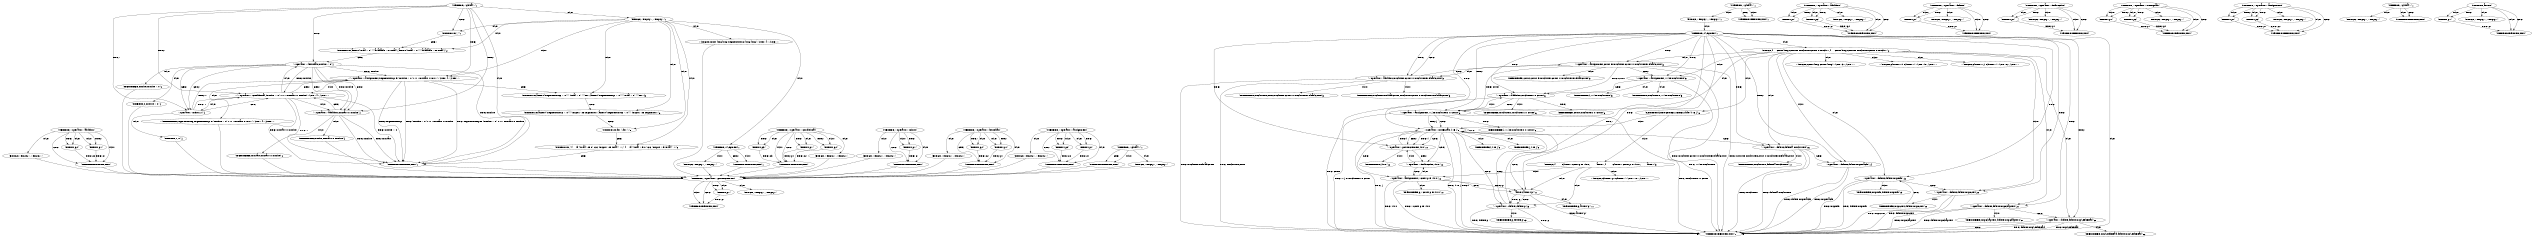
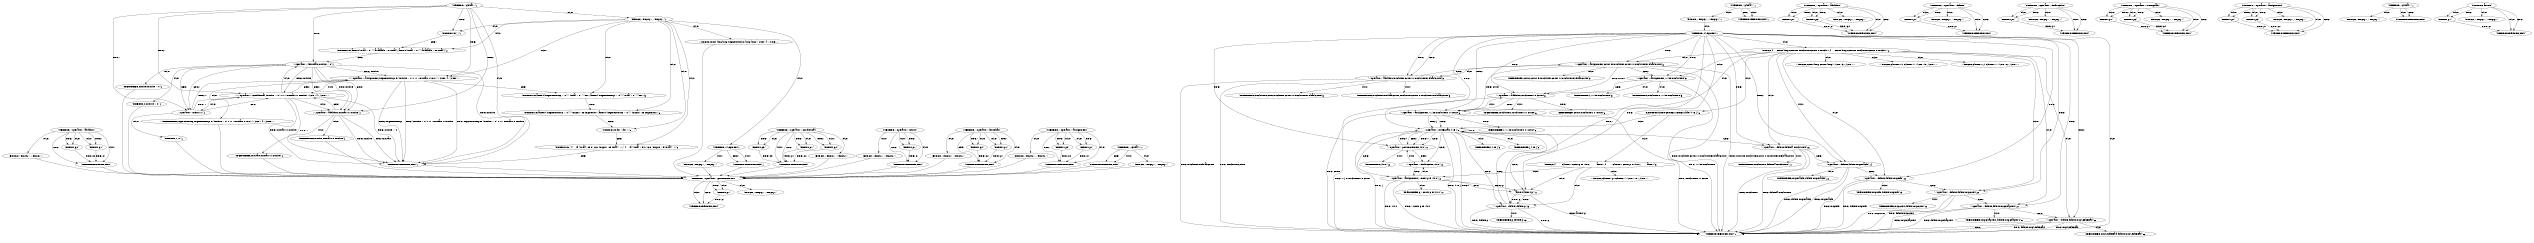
  digraph {
    n1 [label=<(METHOD,&lt;operator&gt;.postIncrement)>]
    n2 [label=<(PARAM,p1)>]
    n3 [label=<(BLOCK,&lt;empty&gt;,&lt;empty&gt;)>]
    n4 [label=<(METHOD_RETURN,ANY)>]
    n5 [label=<(METHOD,&lt;global&gt;)<SUB>1</SUB>>]
    n6 [label=<(BLOCK,&lt;empty&gt;,&lt;empty&gt;)<SUB>1</SUB>>]
    n7 [label=<(METHOD_RETURN,ANY)<SUB>1</SUB>>]
    n8 [label=<(METHOD,~Segment)<SUB>1</SUB>>]
    n9 [label=<(BLOCK,{     const long count = m_clusterCount + m_clu...,{     const long count = m_clusterCount + m_clu...)<SUB>2</SUB>>]
    n10 [label=<(&lt;operator&gt;.assignment,count = m_clusterCount + m_clusterPreloadCount)<SUB>3</SUB>>]
    n11 [label=<(&lt;operator&gt;.addition,m_clusterCount + m_clusterPreloadCount)<SUB>3</SUB>>]
    n12 [label=<(&lt;operator&gt;.assignment,** i = m_clusters)<SUB>5</SUB>>]
    n13 [label=<(&lt;operator&gt;.assignment,** j = m_clusters + count)<SUB>6</SUB>>]
    n14 [label=<(&lt;operator&gt;.addition,m_clusters + count)<SUB>6</SUB>>]
    n15 [label=<(&lt;operator&gt;.notEquals,i != j)<SUB>8</SUB>>]
    n16 [label=<(&lt;operator&gt;.postIncrement,i++)<SUB>10</SUB>>]
    n17 [label=<(assert,assert(p))<SUB>11</SUB>>]
    n18 [label=<(&lt;operator&gt;.delete,delete p)<SUB>13</SUB>>]
    n19 [label=<(&lt;operator&gt;.delete,delete[] m_clusters)<SUB>16</SUB>>]
    n20 [label=<(&lt;operator&gt;.delete,delete m_pTracks)<SUB>14</SUB>>]
    n21 [label=<(&lt;operator&gt;.delete,delete m_pInfo)<SUB>19</SUB>>]
    n22 [label=<(&lt;operator&gt;.delete,delete m_pCues)<SUB>20</SUB>>]
    n23 [label=<(&lt;operator&gt;.delete,delete m_pChapters)<SUB>21</SUB>>]
    n24 [label=<(&lt;operator&gt;.delete,delete m_pSeekHead)<SUB>22</SUB>>]
    n25 [label=<(METHOD_RETURN,ANY)<SUB>1</SUB>>]
    n26 [label="<(LOCAL,const long count: long)<SUB>3</SUB>>"]
    n27 [label="<(LOCAL,Cluster** i: Cluster**)<SUB>5</SUB>>"]
    n28 [label="<(LOCAL,Cluster** j: Cluster**)<SUB>6</SUB>>"]
    n29 [label=<(CONTROL_STRUCTURE,WHILE,while (i != j))<SUB>8</SUB>>]
    n30 [label=<(IDENTIFIER,count,count = m_clusterCount + m_clusterPreloadCount)<SUB>3</SUB>>]
    n31 [label=<(IDENTIFIER,m_clusterCount,m_clusterCount + m_clusterPreloadCount)<SUB>3</SUB>>]
    n32 [label=<(IDENTIFIER,m_clusterPreloadCount,m_clusterCount + m_clusterPreloadCount)<SUB>3</SUB>>]
    n33 [label=<(IDENTIFIER,i,** i = m_clusters)<SUB>5</SUB>>]
    n34 [label=<(IDENTIFIER,m_clusters,** i = m_clusters)<SUB>5</SUB>>]
    n35 [label=<(IDENTIFIER,j,** j = m_clusters + count)<SUB>6</SUB>>]
    n36 [label=<(IDENTIFIER,m_clusters,m_clusters + count)<SUB>6</SUB>>]
    n37 [label=<(IDENTIFIER,count,m_clusters + count)<SUB>6</SUB>>]
    n38 [label=<(IDENTIFIER,i,i != j)<SUB>8</SUB>>]
    n39 [label=<(IDENTIFIER,j,i != j)<SUB>8</SUB>>]
    n40 [label=<(&lt;operator&gt;.assignment,* const p = *i++)<SUB>10</SUB>>]
    n41 [label=<(&lt;operator&gt;.indirection,*i++)<SUB>10</SUB>>]
    n42 [label=<(IDENTIFIER,i,i++)<SUB>10</SUB>>]
-   n43 [label=<(IDENTIFIER,p,assert(p))<SUB>11</SUB>>]
    n44 [label=<(IDENTIFIER,p,delete p)<SUB>13</SUB>>]
    n45 [label=<(IDENTIFIER,m_clusters,delete[] m_clusters)<SUB>17</SUB>>]
+   n46 [label=<(IDENTIFIER,m_pTracks,delete m_pTracks)<SUB>18</SUB>>]
    n47 [label=<(IDENTIFIER,m_pInfo,delete m_pInfo)<SUB>19</SUB>>]
    n48 [label=<(IDENTIFIER,m_pCues,delete m_pCues)<SUB>20</SUB>>]
    n49 [label=<(IDENTIFIER,m_pChapters,delete m_pChapters)<SUB>21</SUB>>]
    n50 [label=<(IDENTIFIER,m_pSeekHead,delete m_pSeekHead)<SUB>22</SUB>>]
    n51 [label=<(BLOCK,{         Cluster* const p = *i++;         asse...,{         Cluster* const p = *i++;         asse...)<SUB>9</SUB>>]
    n52 [label="<(LOCAL,Cluster* p: Cluster*)<SUB>10</SUB>>"]
    n53 [label=<(IDENTIFIER,p,* const p = *i++)<SUB>10</SUB>>]
    n54 [label=<(METHOD,&lt;operator&gt;.addition)>]
    n55 [label=<(PARAM,p1)>]
    n56 [label=<(PARAM,p2)>]
    n57 [label=<(BLOCK,&lt;empty&gt;,&lt;empty&gt;)>]
    n58 [label=<(METHOD_RETURN,ANY)>]
    n59 [label=<(METHOD,&lt;operator&gt;.delete)>]
    n60 [label=<(PARAM,p1)>]
    n61 [label=<(BLOCK,&lt;empty&gt;,&lt;empty&gt;)>]
    n62 [label=<(METHOD_RETURN,ANY)>]
    n63 [label=<(METHOD,&lt;operator&gt;.indirection)>]
    n64 [label=<(PARAM,p1)>]
    n65 [label=<(BLOCK,&lt;empty&gt;,&lt;empty&gt;)>]
    n66 [label=<(METHOD_RETURN,ANY)>]
    n67 [label=<(METHOD,&lt;operator&gt;.notEquals)>]
    n68 [label=<(PARAM,p1)>]
    n69 [label=<(PARAM,p2)>]
    n70 [label=<(BLOCK,&lt;empty&gt;,&lt;empty&gt;)>]
    n71 [label=<(METHOD_RETURN,ANY)>]
    n72 [label=<(METHOD,&lt;operator&gt;.assignment)>]
    n73 [label=<(PARAM,p1)>]
    n74 [label=<(PARAM,p2)>]
    n75 [label=<(BLOCK,&lt;empty&gt;,&lt;empty&gt;)>]
    n76 [label=<(METHOD_RETURN,ANY)>]
    n77 [label=<(METHOD,&lt;global&gt;)<SUB>1</SUB>>]
    n78 [label=<(BLOCK,&lt;empty&gt;,&lt;empty&gt;)>]
    n79 [label=<(METHOD_RETURN,ANY)>]
    n80 [label=<(METHOD,assert)>]
    n81 [label=<(PARAM,p1)>]
    n82 [label=<(BLOCK,&lt;empty&gt;,&lt;empty&gt;)>]
    n83 [label=<(METHOD_RETURN,ANY)>]
    n84 [label=<(METHOD,&lt;operator&gt;.addition)>]
    n85 [label=<(PARAM,p1)>]
    n86 [label=<(PARAM,p2)>]
    n87 [label=<(BLOCK,&lt;empty&gt;,&lt;empty&gt;)>]
    n88 [label=<(METHOD_RETURN,ANY)>]
    n89 [label=<(METHOD,&lt;global&gt;)<SUB>1</SUB>>]
    n90 [label=<(BLOCK,&lt;empty&gt;,&lt;empty&gt;)<SUB>1</SUB>>]
    n91 [label=<(UNKNOWN,),))<SUB>1</SUB>>]
    n92 [label="<(&lt;operator&gt;.assignment,segment_stop = (m_size &lt; 0) ? -1 : m_start + m_...)<SUB>4</SUB>>"]
    n93 [label="<(&lt;operator&gt;.conditional,(m_size &lt; 0) ? -1 : m_start + m_size)<SUB>4</SUB>>"]
    n94 [label=<(&lt;operator&gt;.lessThan,m_size &lt; 0)<SUB>4</SUB>>]
    n95 [label=<(&lt;operator&gt;.minus,-1)<SUB>4</SUB>>]
    n96 [label=<(&lt;operator&gt;.addition,m_start + m_size)<SUB>4</SUB>>]
    n97 [label=<(METHOD_RETURN,ANY)<SUB>1</SUB>>]
    n98 [label=<(METHOD,~Segment)<SUB>1</SUB>>]
    n99 [label=<(UNKNOWN,assert((total &lt; 0) || (available &lt;= total));,assert((total &lt; 0) || (available &lt;= total));)<SUB>2</SUB>>]
    n100 [label="<(LOCAL,const long long segment_stop: long long)<SUB>4</SUB>>"]
    n101 [label=<(UNKNOWN,assert((segment_stop &lt; 0) || (total &lt; 0) || (se...,assert((segment_stop &lt; 0) || (total &lt; 0) || (se...)<SUB>5</SUB>>]
    n102 [label=<(UNKNOWN,assert((segment_stop &lt; 0) || (m_pos &lt;= segment_...,assert((segment_stop &lt; 0) || (m_pos &lt;= segment_...)<SUB>6</SUB>>]
    n103 [label=<(UNKNOWN,for (;,for (;)<SUB>8</SUB>>]
    n104 [label=<(UNKNOWN,) {     if ((total &gt;= 0) &amp;&amp; (m_pos &gt;= total))  ...,) {     if ((total &gt;= 0) &amp;&amp; (m_pos &gt;= total))  ...)<SUB>8</SUB>>]
    n105 [label="<(IDENTIFIER,segment_stop,segment_stop = (m_size &lt; 0) ? -1 : m_start + m_...)<SUB>4</SUB>>"]
    n106 [label=<(IDENTIFIER,m_size,m_size &lt; 0)<SUB>4</SUB>>]
    n107 [label=<(LITERAL,0,m_size &lt; 0)<SUB>4</SUB>>]
    n108 [label=<(LITERAL,1,-1)<SUB>4</SUB>>]
    n109 [label=<(IDENTIFIER,m_start,m_start + m_size)<SUB>4</SUB>>]
    n110 [label=<(IDENTIFIER,m_size,m_start + m_size)<SUB>4</SUB>>]
    n111 [label=<(BLOCK,&lt;empty&gt;,&lt;empty&gt;)>]
    n112 [label=<(METHOD_RETURN,ANY)<SUB>1</SUB>>]
    n113 [label=<(METHOD,&lt;operator&gt;.conditional)>]
    n114 [label=<(PARAM,p1)>]
    n115 [label=<(PARAM,p2)>]
    n116 [label=<(PARAM,p3)>]
    n117 [label=<(BLOCK,&lt;empty&gt;,&lt;empty&gt;)>]
    n118 [label=<(METHOD_RETURN,ANY)>]
    n119 [label=<(METHOD,&lt;operator&gt;.minus)>]
    n120 [label=<(PARAM,p1)>]
    n121 [label=<(BLOCK,&lt;empty&gt;,&lt;empty&gt;)>]
    n122 [label=<(METHOD_RETURN,ANY)>]
    n123 [label=<(METHOD,&lt;operator&gt;.lessThan)>]
    n124 [label=<(PARAM,p1)>]
    n125 [label=<(PARAM,p2)>]
    n126 [label=<(BLOCK,&lt;empty&gt;,&lt;empty&gt;)>]
    n127 [label=<(METHOD_RETURN,ANY)>]
    n128 [label=<(METHOD,&lt;operator&gt;.assignment)>]
    n129 [label=<(PARAM,p1)>]
    n130 [label=<(PARAM,p2)>]
    n131 [label=<(BLOCK,&lt;empty&gt;,&lt;empty&gt;)>]
    n132 [label=<(METHOD_RETURN,ANY)>]
    n133 [label=<(METHOD,&lt;global&gt;)<SUB>1</SUB>>]
    n134 [label=<(BLOCK,&lt;empty&gt;,&lt;empty&gt;)>]
    n135 [label=<(METHOD_RETURN,ANY)>]
    n1 -> n2 [label="AST: "]
    n1 -> n2 [label="DDG: "]
    n1 -> n3 [label="AST: "]
    n1 -> n4 [label="AST: "]
    n1 -> n4 [label="CFG: "]
    n2 -> n4 [label="DDG: p1"]
    n5 -> n6 [label="AST: "]
    n5 -> n7 [label="AST: "]
    n5 -> n7 [label="CFG: "]
    n6 -> n8 [label="AST: "]
    n8 -> n9 [label="AST: "]
    n8 -> n10 [label="DDG: "]
    n8 -> n11 [label="CFG: "]
    n8 -> n11 [label="DDG: "]
    n8 -> n12 [label="DDG: "]
    n8 -> n13 [label="DDG: "]
    n8 -> n14 [label="DDG: "]
    n8 -> n15 [label="DDG: "]
    n8 -> n16 [label="DDG: "]
    n8 -> n17 [label="DDG: "]
    n8 -> n18 [label="DDG: "]
    n8 -> n19 [label="DDG: "]
    n8 -> n20 [label="DDG: "]
    n8 -> n21 [label="DDG: "]
    n8 -> n22 [label="DDG: "]
    n8 -> n23 [label="DDG: "]
    n8 -> n24 [label="DDG: "]
    n8 -> n25 [label="AST: "]
    n9 -> n10 [label="AST: "]
    n9 -> n12 [label="AST: "]
    n9 -> n13 [label="AST: "]
    n9 -> n19 [label="AST: "]
    n9 -> n20 [label="AST: "]
    n9 -> n21 [label="AST: "]
    n9 -> n22 [label="AST: "]
    n9 -> n23 [label="AST: "]
    n9 -> n24 [label="AST: "]
    n9 -> n26 [label="AST: "]
    n9 -> n27 [label="AST: "]
    n9 -> n28 [label="AST: "]
    n9 -> n29 [label="AST: "]
    n10 -> n11 [label="AST: "]
    n10 -> n12 [label="CFG: "]
    n10 -> n13 [label="DDG: count"]
    n10 -> n14 [label="DDG: count"]
    n10 -> n25 [label="DDG: m_clusterCount + m_clusterPreloadCount"]
    n10 -> n25 [label="DDG: count = m_clusterCount + m_clusterPreloadCount"]
    n10 -> n30 [label="AST: "]
    n11 -> n10 [label="CFG: "]
    n11 -> n25 [label="DDG: m_clusterCount"]
    n11 -> n25 [label="DDG: m_clusterPreloadCount"]
    n11 -> n31 [label="AST: "]
    n11 -> n32 [label="AST: "]
    n12 -> n14 [label="CFG: "]
    n12 -> n25 [label="DDG: ** i = m_clusters"]
    n12 -> n33 [label="AST: "]
    n12 -> n34 [label="AST: "]
    n13 -> n14 [label="AST: "]
    n13 -> n15 [label="CFG: "]
    n13 -> n15 [label="DDG: j"]
    n13 -> n25 [label="DDG: m_clusters + count"]
    n13 -> n25 [label="DDG: ** j = m_clusters + count"]
    n13 -> n35 [label="DDG: "]
    n14 -> n13 [label="CFG: "]
    n14 -> n25 [label="DDG: count"]
    n14 -> n36 [label="AST: "]
    n14 -> n37 [label="DDG: "]
    n15 -> n15 [label="CDG: "]
    n15 -> n16 [label="CFG: "]
    n15 -> n16 [label="DDG: i"]
    n15 -> n16 [label="CDG: "]
    n15 -> n17 [label="CDG: "]
    n15 -> n18 [label="CDG: "]
    n15 -> n19 [label="CFG: "]
    n15 -> n25 [label="DDG: i"]
    n15 -> n25 [label="DDG: j"]
    n15 -> n25 [label="DDG: i != j"]
    n15 -> n38 [label="AST: "]
    n15 -> n39 [label="AST: "]
    n15 -> n40 [label="CDG: "]
    n15 -> n41 [label="CDG: "]
    n16 -> n15 [label="DDG: i"]
    n16 -> n41 [label="CFG: "]
    n16 -> n42 [label="AST: "]
    n17 -> n18 [label="CFG: "]
    n17 -> n18 [label="DDG: p"]
    n17 -> n25 [label="DDG: assert(p)"]
-   n17 -> n43 [label="AST: "]
    n18 -> n15 [label="CFG: "]
    n18 -> n25 [label="DDG: p"]
    n18 -> n25 [label="DDG: delete p"]
    n18 -> n44 [label="AST: "]
    n19 -> n20 [label="CFG: "]
    n19 -> n25 [label="DDG: m_clusters"]
    n19 -> n25 [label="DDG: delete[] m_clusters"]
    n19 -> n45 [label="AST: "]
-   n48 -> n21 [label="CFG: "]
+   n20 -> n21 [label="CFG: "]
    n20 -> n25 [label="DDG: delete m_pTracks"]
    n20 -> n25 [label="DDG: m_pTracks"]
+   n20 -> n46 [label="AST: "]
    n21 -> n22 [label="CFG: "]
    n21 -> n25 [label="DDG: delete m_pInfo"]
    n21 -> n25 [label="DDG: m_pInfo"]
    n21 -> n47 [label="AST: "]
+   n22 -> n23 [label="CFG: "]
    n22 -> n25 [label="DDG: delete m_pCues"]
    n22 -> n25 [label="DDG: m_pCues"]
    n22 -> n48 [label="AST: "]
    n23 -> n24 [label="CFG: "]
    n23 -> n25 [label="DDG: delete m_pChapters"]
    n23 -> n25 [label="DDG: m_pChapters"]
    n23 -> n49 [label="AST: "]
    n24 -> n25 [label="CFG: "]
    n24 -> n25 [label="DDG: delete m_pSeekHead"]
    n24 -> n25 [label="DDG: m_pSeekHead"]
    n24 -> n50 [label="AST: "]
    n29 -> n15 [label="AST: "]
    n29 -> n51 [label="AST: "]
    n40 -> n17 [label="CFG: "]
    n40 -> n17 [label="DDG: p"]
    n40 -> n25 [label="DDG: *i++"]
    n40 -> n25 [label="DDG: * const p = *i++"]
    n40 -> n41 [label="AST: "]
    n40 -> n53 [label="AST: "]
    n41 -> n16 [label="AST: "]
    n41 -> n40 [label="CFG: "]
    n51 -> n17 [label="AST: "]
    n51 -> n18 [label="AST: "]
    n51 -> n40 [label="AST: "]
    n51 -> n52 [label="AST: "]
    n54 -> n55 [label="AST: "]
    n54 -> n55 [label="DDG: "]
    n54 -> n56 [label="AST: "]
    n54 -> n56 [label="DDG: "]
    n54 -> n57 [label="AST: "]
    n54 -> n58 [label="AST: "]
    n54 -> n58 [label="CFG: "]
    n55 -> n58 [label="DDG: p1"]
    n56 -> n58 [label="DDG: p2"]
    n59 -> n60 [label="AST: "]
    n59 -> n60 [label="DDG: "]
    n59 -> n61 [label="AST: "]
    n59 -> n62 [label="AST: "]
    n59 -> n62 [label="CFG: "]
    n60 -> n62 [label="DDG: p1"]
    n63 -> n64 [label="AST: "]
    n63 -> n64 [label="DDG: "]
    n63 -> n65 [label="AST: "]
    n63 -> n66 [label="AST: "]
    n63 -> n66 [label="CFG: "]
    n64 -> n66 [label="DDG: p1"]
    n67 -> n68 [label="AST: "]
    n67 -> n68 [label="DDG: "]
    n67 -> n69 [label="AST: "]
    n67 -> n69 [label="DDG: "]
    n67 -> n70 [label="AST: "]
    n67 -> n71 [label="AST: "]
    n67 -> n71 [label="CFG: "]
    n68 -> n71 [label="DDG: p1"]
    n69 -> n71 [label="DDG: p2"]
    n72 -> n73 [label="AST: "]
    n72 -> n73 [label="DDG: "]
    n72 -> n74 [label="AST: "]
    n72 -> n74 [label="DDG: "]
    n72 -> n75 [label="AST: "]
    n72 -> n76 [label="AST: "]
    n72 -> n76 [label="CFG: "]
    n73 -> n76 [label="DDG: p1"]
    n74 -> n76 [label="DDG: p2"]
    n77 -> n78 [label="AST: "]
    n77 -> n79 [label="AST: "]
    n77 -> n79 [label="CFG: "]
    n80 -> n81 [label="AST: "]
    n80 -> n81 [label="DDG: "]
    n80 -> n82 [label="AST: "]
    n80 -> n83 [label="AST: "]
    n80 -> n83 [label="CFG: "]
    n81 -> n83 [label="DDG: p1"]
    n84 -> n85 [label="AST: "]
    n84 -> n85 [label="DDG: "]
    n84 -> n86 [label="AST: "]
    n84 -> n86 [label="DDG: "]
    n84 -> n87 [label="AST: "]
    n84 -> n88 [label="AST: "]
    n84 -> n88 [label="CFG: "]
    n85 -> n88 [label="DDG: p1"]
    n86 -> n88 [label="DDG: p2"]
    n87 -> n1
    n88 -> n1
    n89 -> n90 [label="AST: "]
    n89 -> n91 [label="CFG: "]
    n89 -> n92 [label="DDG: "]
    n89 -> n93 [label="DDG: "]
    n89 -> n94 [label="DDG: "]
    n89 -> n95 [label="DDG: "]
    n89 -> n96 [label="DDG: "]
    n89 -> n97 [label="AST: "]
    n90 -> n91 [label="AST: "]
    n90 -> n92 [label="AST: "]
    n90 -> n98 [label="AST: "]
    n90 -> n99 [label="AST: "]
    n90 -> n100 [label="AST: "]
    n90 -> n101 [label="AST: "]
    n90 -> n102 [label="AST: "]
    n90 -> n103 [label="AST: "]
    n90 -> n104 [label="AST: "]
    n91 -> n99 [label="CFG: "]
    n92 -> n93 [label="AST: "]
    n92 -> n97 [label="DDG: segment_stop"]
    n92 -> n97 [label="DDG: (m_size &lt; 0) ? -1 : m_start + m_size"]
    n92 -> n97 [label="DDG: segment_stop = (m_size &lt; 0) ? -1 : m_start + m_size"]
    n92 -> n101 [label="CFG: "]
    n92 -> n105 [label="AST: "]
    n93 -> n92 [label="CFG: "]
    n93 -> n94 [label="AST: "]
    n93 -> n95 [label="AST: "]
    n93 -> n96 [label="AST: "]
    n93 -> n97 [label="DDG: m_size &lt; 0"]
    n93 -> n97 [label="DDG: m_start + m_size"]
    n93 -> n97 [label="DDG: -1"]
    n94 -> n92 [label="DDG: m_size"]
    n94 -> n93 [label="DDG: m_size"]
    n94 -> n95 [label="CFG: "]
    n94 -> n95 [label="CDG: "]
    n94 -> n96 [label="CFG: "]
    n94 -> n96 [label="DDG: m_size"]
    n94 -> n96 [label="CDG: "]
    n94 -> n97 [label="DDG: m_size"]
    n94 -> n106 [label="AST: "]
    n94 -> n107 [label="AST: "]
    n95 -> n92 [label="DDG: 1"]
    n95 -> n93 [label="CFG: "]
    n95 -> n93 [label="DDG: 1"]
    n95 -> n108 [label="AST: "]
    n96 -> n93 [label="CFG: "]
    n96 -> n97 [label="DDG: m_size"]
    n96 -> n97 [label="DDG: m_start"]
    n96 -> n109 [label="AST: "]
    n96 -> n110 [label="AST: "]
    n97 -> n1
    n98 -> n111 [label="AST: "]
    n98 -> n112 [label="AST: "]
    n98 -> n112 [label="CFG: "]
    n99 -> n94 [label="CFG: "]
    n100 -> n1
    n101 -> n102 [label="CFG: "]
    n102 -> n103 [label="CFG: "]
    n103 -> n104 [label="CFG: "]
    n104 -> n97 [label="CFG: "]
    n105 -> n1
    n106 -> n1
    n107 -> n1
    n108 -> n1
    n109 -> n1
    n110 -> n1
    n111 -> n1
    n112 -> n1
    n113 -> n114 [label="AST: "]
    n113 -> n114 [label="DDG: "]
    n113 -> n115 [label="AST: "]
    n113 -> n115 [label="DDG: "]
    n113 -> n116 [label="AST: "]
    n113 -> n116 [label="DDG: "]
    n113 -> n117 [label="AST: "]
    n113 -> n118 [label="AST: "]
    n113 -> n118 [label="CFG: "]
    n114 -> n118 [label="DDG: p1"]
    n115 -> n118 [label="DDG: p2"]
    n116 -> n118 [label="DDG: p3"]
    n117 -> n1
    n118 -> n1
    n119 -> n120 [label="AST: "]
    n119 -> n120 [label="DDG: "]
    n119 -> n121 [label="AST: "]
    n119 -> n122 [label="AST: "]
    n119 -> n122 [label="CFG: "]
    n120 -> n122 [label="DDG: p1"]
    n121 -> n1
    n122 -> n1
    n123 -> n124 [label="AST: "]
    n123 -> n124 [label="DDG: "]
    n123 -> n125 [label="AST: "]
    n123 -> n125 [label="DDG: "]
    n123 -> n126 [label="AST: "]
    n123 -> n127 [label="AST: "]
    n123 -> n127 [label="CFG: "]
    n124 -> n127 [label="DDG: p1"]
    n125 -> n127 [label="DDG: p2"]
    n126 -> n1
    n127 -> n1
    n128 -> n129 [label="AST: "]
    n128 -> n129 [label="DDG: "]
    n128 -> n130 [label="AST: "]
    n128 -> n130 [label="DDG: "]
    n128 -> n131 [label="AST: "]
    n128 -> n132 [label="AST: "]
    n128 -> n132 [label="CFG: "]
    n129 -> n132 [label="DDG: p1"]
    n130 -> n132 [label="DDG: p2"]
    n131 -> n1
    n132 -> n1
    n133 -> n134 [label="AST: "]
    n133 -> n135 [label="AST: "]
    n133 -> n135 [label="CFG: "]
    n134 -> n1
    n135 -> n1
  }
